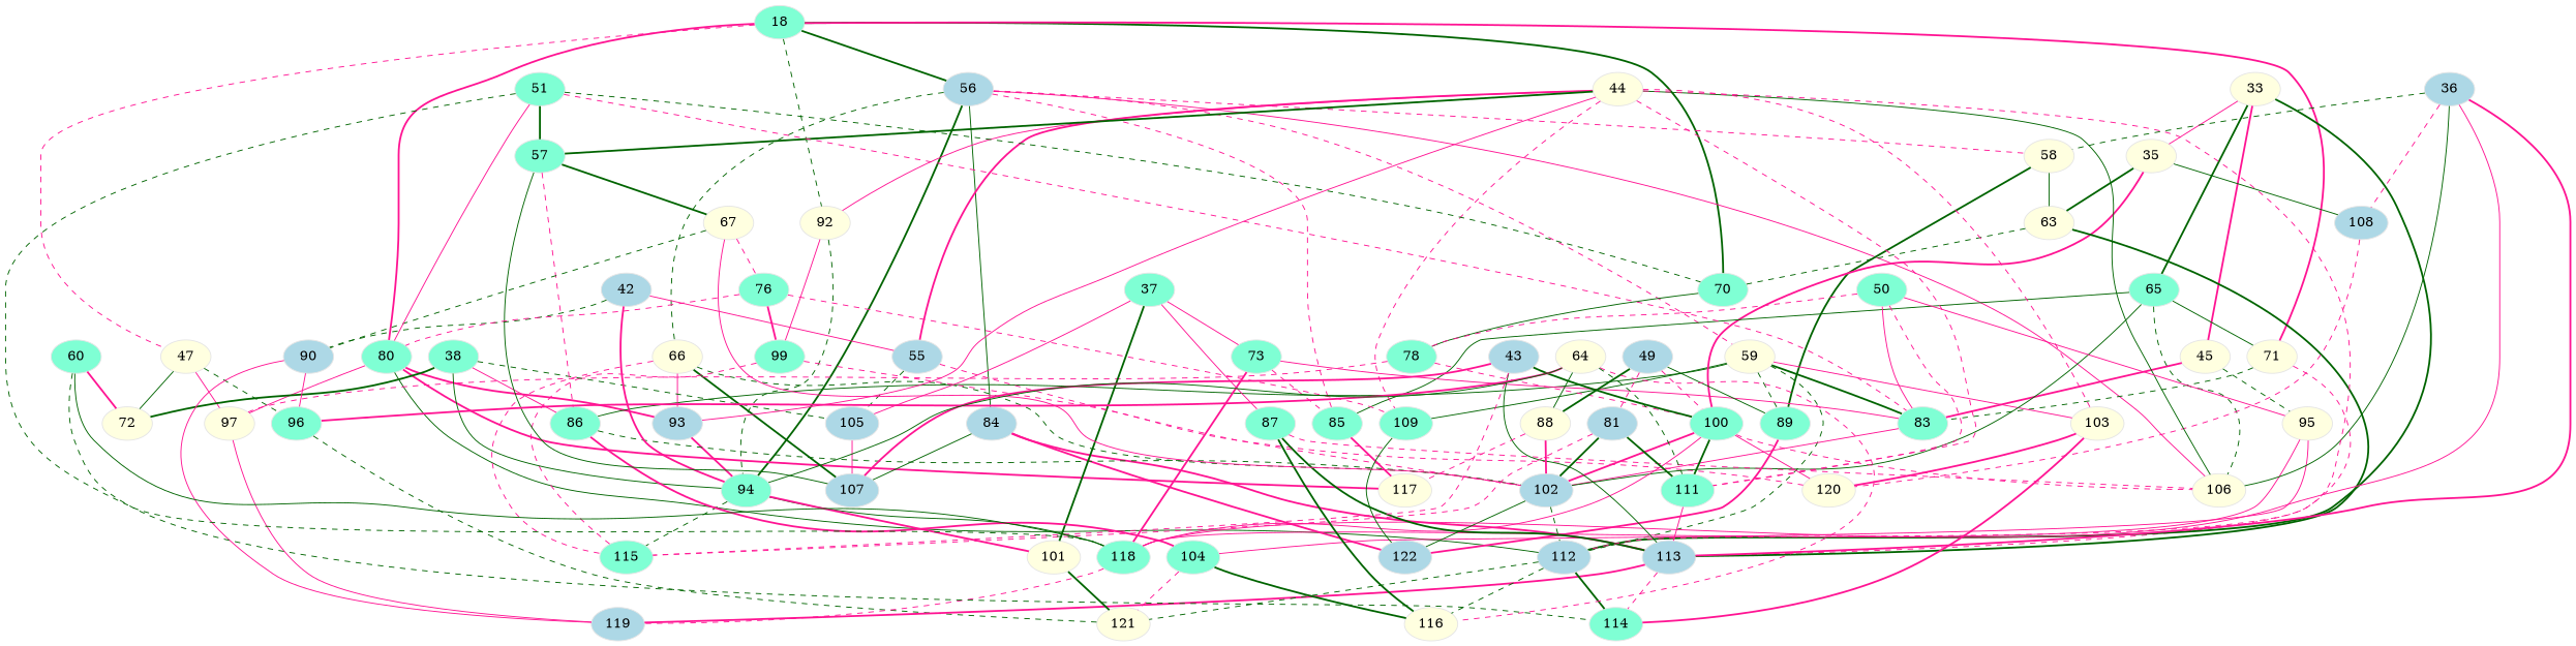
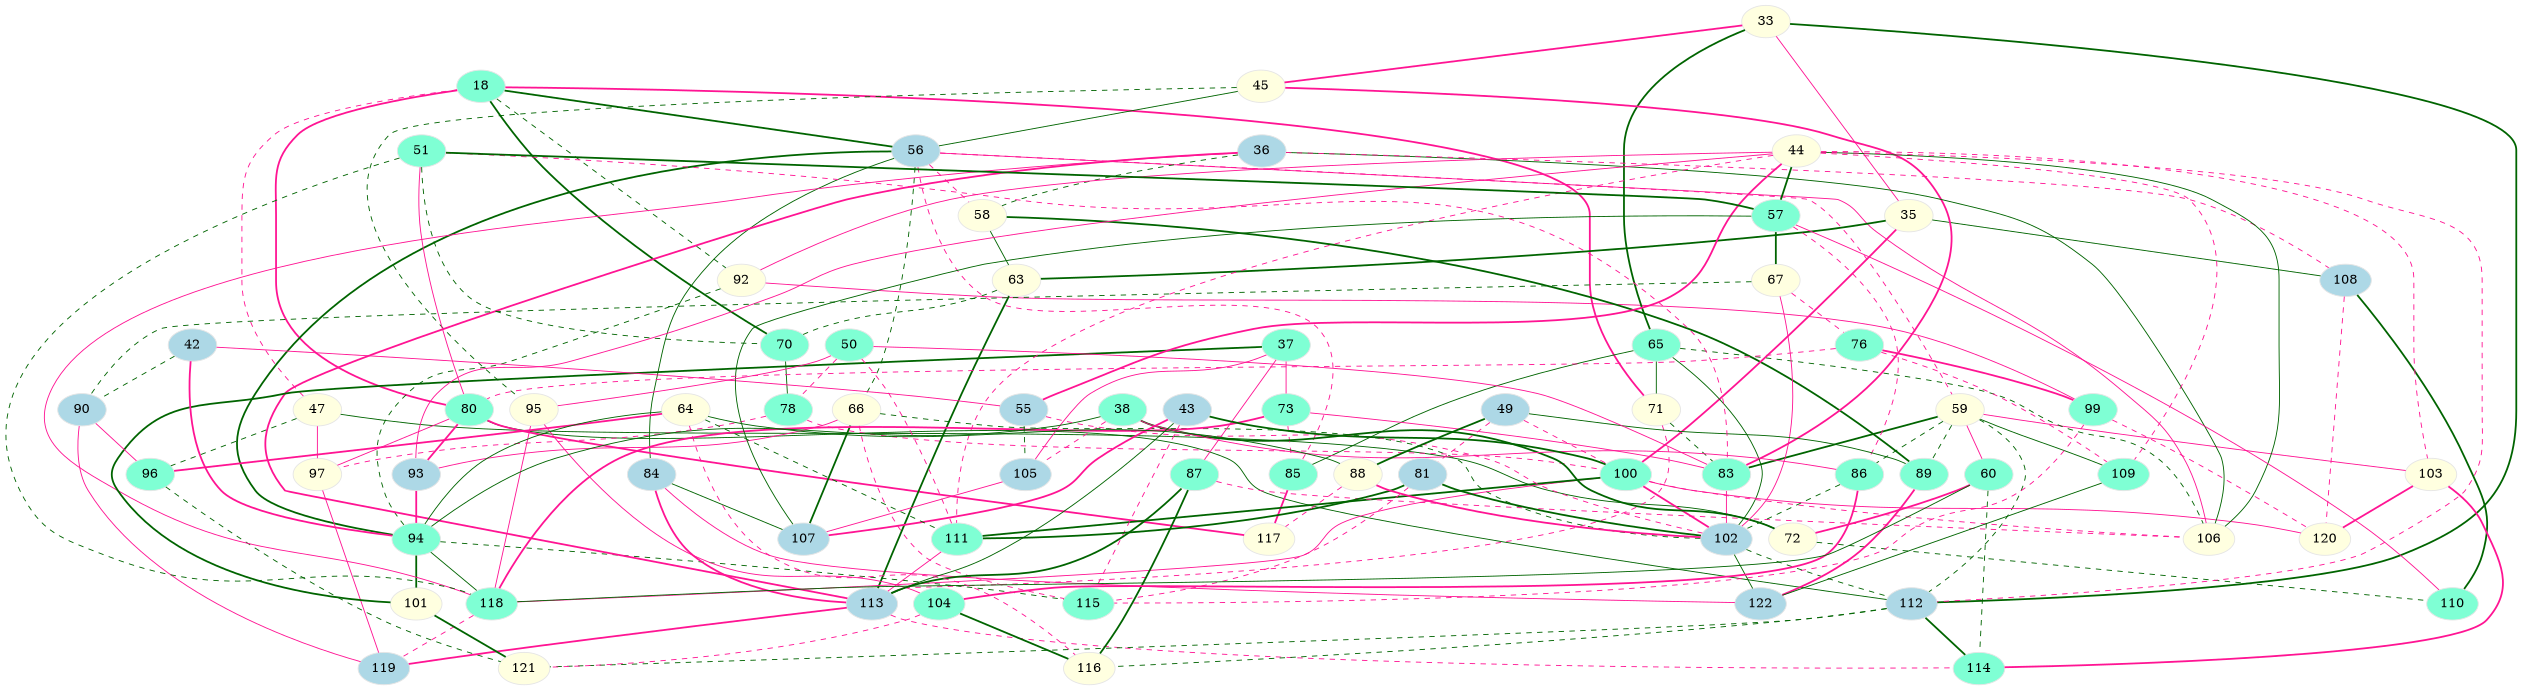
  graph {
    node [color=gray90 fillcolor=aquamarine style=filled]
    edge [color=deeppink style=dashed]
    18 [super="+16"]
    47 [fillcolor=lightyellow]
    56 [fillcolor=lightblue super="+23+54+26"]
    70
    71 [fillcolor=lightyellow]
    80 [super="+10+53"]
    92 [fillcolor=lightyellow]
    72 [fillcolor=lightyellow]
    96
    97 [fillcolor=lightyellow]
    58 [fillcolor=lightyellow]
    106 [fillcolor=lightyellow super="+1+5+20"]
    94 [super="+68"]
    59 [fillcolor=lightyellow super="+8+15"]
    66 [fillcolor=lightyellow super="+32+52"]
    84 [fillcolor=lightblue]
    85
    78
    113 [fillcolor=lightblue super="+7+41+74"]
    83 [super="+48"]
    112 [fillcolor=lightblue super="+13+77"]
    93 [fillcolor=lightblue]
    117 [fillcolor=lightyellow]
    99
    33 [fillcolor=lightyellow]
    35 [fillcolor=lightyellow]
    45 [fillcolor=lightyellow]
    65 [super="+21"]
    63 [fillcolor=lightyellow]
    100 [super="+61"]
    108 [fillcolor=lightblue]
    95 [fillcolor=lightyellow]
    102 [fillcolor=lightblue super="+6+9+75+19"]
    114
    116 [fillcolor=lightyellow]
    121 [fillcolor=lightyellow]
    118 [super="+14+39"]
    111 [super="+82"]
    120 [fillcolor=lightyellow]
+   110
    36 [fillcolor=lightblue super="+34"]
    89 [super="+79"]
    119 [fillcolor=lightblue]
    37
    73
    87
    101 [fillcolor=lightyellow]
    105 [fillcolor=lightblue]
    107 [fillcolor=lightblue]
    38
    86 [super="+29"]
    104
    115 [super="+69"]
    42 [fillcolor=lightblue]
    55 [fillcolor=lightblue]
    90 [fillcolor=lightblue]
    43 [fillcolor=lightblue]
    44 [fillcolor=lightyellow super="+40"]
    57 [super="+2+28"]
    103 [fillcolor=lightyellow]
    109
    67 [fillcolor=lightyellow]
    122 [fillcolor=lightblue]
    81 [fillcolor=lightblue super="+27"]
    49 [fillcolor=lightblue]
    88 [fillcolor=lightyellow]
    50
    51 [super="+24"]
    60
    76
    64 [fillcolor=lightyellow super="+62"]
    18 -- 47
    18 -- 56 [color=darkgreen style=bold]
    18 -- 70 [color=darkgreen style=bold]
    18 -- 71 [style=bold]
    18 -- 80 [style=bold weight=2]
    18 -- 92 [color=darkgreen]
    47 -- 72 [color=darkgreen style=solid]
    47 -- 96 [color=darkgreen]
    47 -- 97 [style=solid]
    56 -- 58
    56 -- 106 [style=solid]
    56 -- 94 [color=darkgreen style=bold weight=2]
    56 -- 59
    56 -- 66 [color=darkgreen]
    56 -- 84 [color=darkgreen style=solid]
    56 -- 85
    70 -- 78 [color=darkgreen style=solid]
    71 -- 113
    71 -- 83 [color=darkgreen]
    80 -- 97 [style=solid]
    80 -- 112 [color=darkgreen style=solid]
    80 -- 93 [style=bold]
    80 -- 117 [style=bold]
    92 -- 94 [color=darkgreen]
    92 -- 99 [style=solid]
+   72 -- 110 [color=darkgreen]
    96 -- 121 [color=darkgreen]
    97 -- 119 [style=solid]
    58 -- 63 [color=darkgreen style=solid]
    58 -- 89 [color=darkgreen style=bold]
    94 -- 118 [color=darkgreen style=solid]
-   94 -- 101 [style=bold]
+   94 -- 101 [color=darkgreen style=bold]
    94 -- 115 [color=darkgreen]
    59 -- 83 [color=darkgreen style=bold]
    59 -- 112 [color=darkgreen]
    59 -- 89 [color=darkgreen]
-   59 -- 86 [color=darkgreen style=solid]
+   59 -- 86 [color=darkgreen]
    59 -- 103 [style=solid]
    59 -- 109 [color=darkgreen style=solid]
+   59 -- 60 [style=solid]
    66 -- 93 [style=solid]
    66 -- 102 [color=darkgreen weight=2]
    66 -- 107 [color=darkgreen style=bold]
    66 -- 115 [weight=2]
    84 -- 113 [style=bold]
    84 -- 107 [color=darkgreen style=solid]
-   84 -- 122 [style=bold]
+   84 -- 122 [style=solid]
    85 -- 117 [style=bold]
    78 -- 97
    78 -- 100
    113 -- 114
    113 -- 119 [style=bold]
    83 -- 102 [style=solid weight=2]
    112 -- 114 [color=darkgreen style=bold]
    112 -- 116 [color=darkgreen]
    112 -- 121 [color=darkgreen]
    93 -- 94 [style=bold]
    99 -- 120
    99 -- 115
    33 -- 112 [color=darkgreen style=bold]
    33 -- 35 [style=solid]
    33 -- 45 [style=bold]
    33 -- 65 [color=darkgreen style=bold]
    35 -- 63 [color=darkgreen style=bold]
    35 -- 100 [style=bold]
    35 -- 108 [color=darkgreen style=solid]
+   45 -- 56 [color=darkgreen style=solid]
    45 -- 83 [style=bold]
    45 -- 95 [color=darkgreen]
    65 -- 71 [color=darkgreen style=solid]
    65 -- 106 [color=darkgreen]
    65 -- 85 [color=darkgreen style=solid]
    65 -- 102 [color=darkgreen style=solid weight=2]
    63 -- 70 [color=darkgreen]
    63 -- 113 [color=darkgreen style=bold]
    100 -- 106 [weight=2]
    100 -- 102 [style=bold]
    100 -- 118 [style=solid]
    100 -- 111 [color=darkgreen style=bold]
    100 -- 120 [style=solid]
    108 -- 120
+   108 -- 110 [color=darkgreen style=bold]
    95 -- 118 [style=solid]
    95 -- 104 [style=solid]
    102 -- 112 [color=darkgreen]
    102 -- 122 [color=darkgreen style=solid]
    118 -- 119
    111 -- 113 [style=solid weight=2]
    36 -- 58 [color=darkgreen]
    36 -- 106 [color=darkgreen style=solid weight=2]
    36 -- 113 [style=bold]
    36 -- 108
    36 -- 118 [style=solid]
    89 -- 122 [style=bold]
    37 -- 73 [style=solid]
    37 -- 87 [style=solid]
    37 -- 101 [color=darkgreen style=bold]
    37 -- 105 [style=solid]
    73 -- 85
    73 -- 83 [style=solid]
    73 -- 118 [style=bold]
    87 -- 106
    87 -- 113 [color=darkgreen style=bold]
    87 -- 116 [color=darkgreen style=bold]
    101 -- 121 [color=darkgreen style=bold]
    105 -- 107 [style=solid]
    38 -- 72 [color=darkgreen style=bold]
    38 -- 94 [color=darkgreen style=solid]
-   38 -- 105 [color=darkgreen]
+   38 -- 105
    38 -- 86 [style=solid]
    86 -- 102 [color=darkgreen]
    86 -- 104 [style=bold]
    104 -- 116 [color=darkgreen style=bold]
    104 -- 121
    42 -- 94 [style=bold]
    42 -- 55 [style=solid]
    42 -- 90 [color=darkgreen]
    55 -- 102
    55 -- 105 [color=darkgreen]
    90 -- 96 [style=solid]
    90 -- 119 [style=solid]
    43 -- 113 [color=darkgreen style=solid]
    43 -- 100 [color=darkgreen style=bold]
    43 -- 107 [style=bold]
    43 -- 115
    44 -- 92 [style=solid]
    44 -- 106 [color=darkgreen style=solid weight=2]
    44 -- 112
    44 -- 93 [style=solid]
    44 -- 111
    44 -- 55 [style=bold]
    44 -- 57 [color=darkgreen style=bold]
    44 -- 103
    44 -- 109
+   57 -- 110 [style=solid]
    57 -- 107 [color=darkgreen style=solid]
    57 -- 86 [weight=2]
    57 -- 67 [color=darkgreen style=bold]
    103 -- 114 [style=bold]
    103 -- 120 [style=bold]
    109 -- 122 [color=darkgreen style=solid]
    67 -- 102 [style=solid]
    67 -- 90 [color=darkgreen]
    67 -- 76
    81 -- 102 [color=darkgreen style=bold]
    81 -- 111 [color=darkgreen style=bold]
    81 -- 115
    49 -- 100
    49 -- 89 [color=darkgreen style=solid]
    49 -- 81
    49 -- 88 [color=darkgreen style=bold]
    88 -- 117
    88 -- 102 [style=bold]
    50 -- 78
    50 -- 83 [style=solid]
    50 -- 95 [style=solid]
    50 -- 111
    51 -- 70 [color=darkgreen]
    51 -- 80 [style=solid]
    51 -- 83
    51 -- 118 [color=darkgreen]
    51 -- 57 [color=darkgreen style=bold weight=2]
    60 -- 72 [style=bold]
    60 -- 114 [color=darkgreen]
    60 -- 118 [color=darkgreen style=solid]
    76 -- 80
    76 -- 99 [style=bold]
    76 -- 109
    64 -- 96 [style=bold]
    64 -- 94 [color=darkgreen style=solid]
    64 -- 116
    64 -- 111 [color=darkgreen weight=2]
    64 -- 88 [color=darkgreen style=solid]
  }
